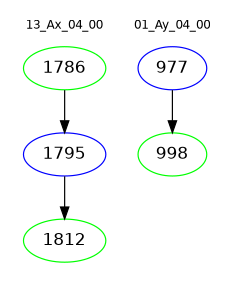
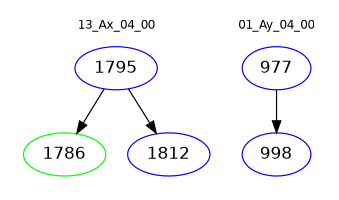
  digraph {
    fontname="DejaVu Sans"
    node [color=green fontname="DejaVu Sans"]
    edge [color=black fontname="DejaVu Sans"]
    n1 [label=1786]
    n2 [color=blue label=1795]
-   n3 [label=1812]
+   n3 [color=blue label=1812]
    n4 [color=blue label=977]
-   n5 [label=998]
+   n5 [color=blue label=998]
    subgraph cluster_1 {
      color=white
      fontsize=10
      label="13_Ax_04_00"
      n1
      n2
      n3
    }
    subgraph cluster_2 {
      color=white
      fontsize=10
      label="01_Ay_04_00"
      n4
      n5
    }
-   n1 -> n2
+   n2 -> n1
    n2 -> n3
    n4 -> n5
  }
